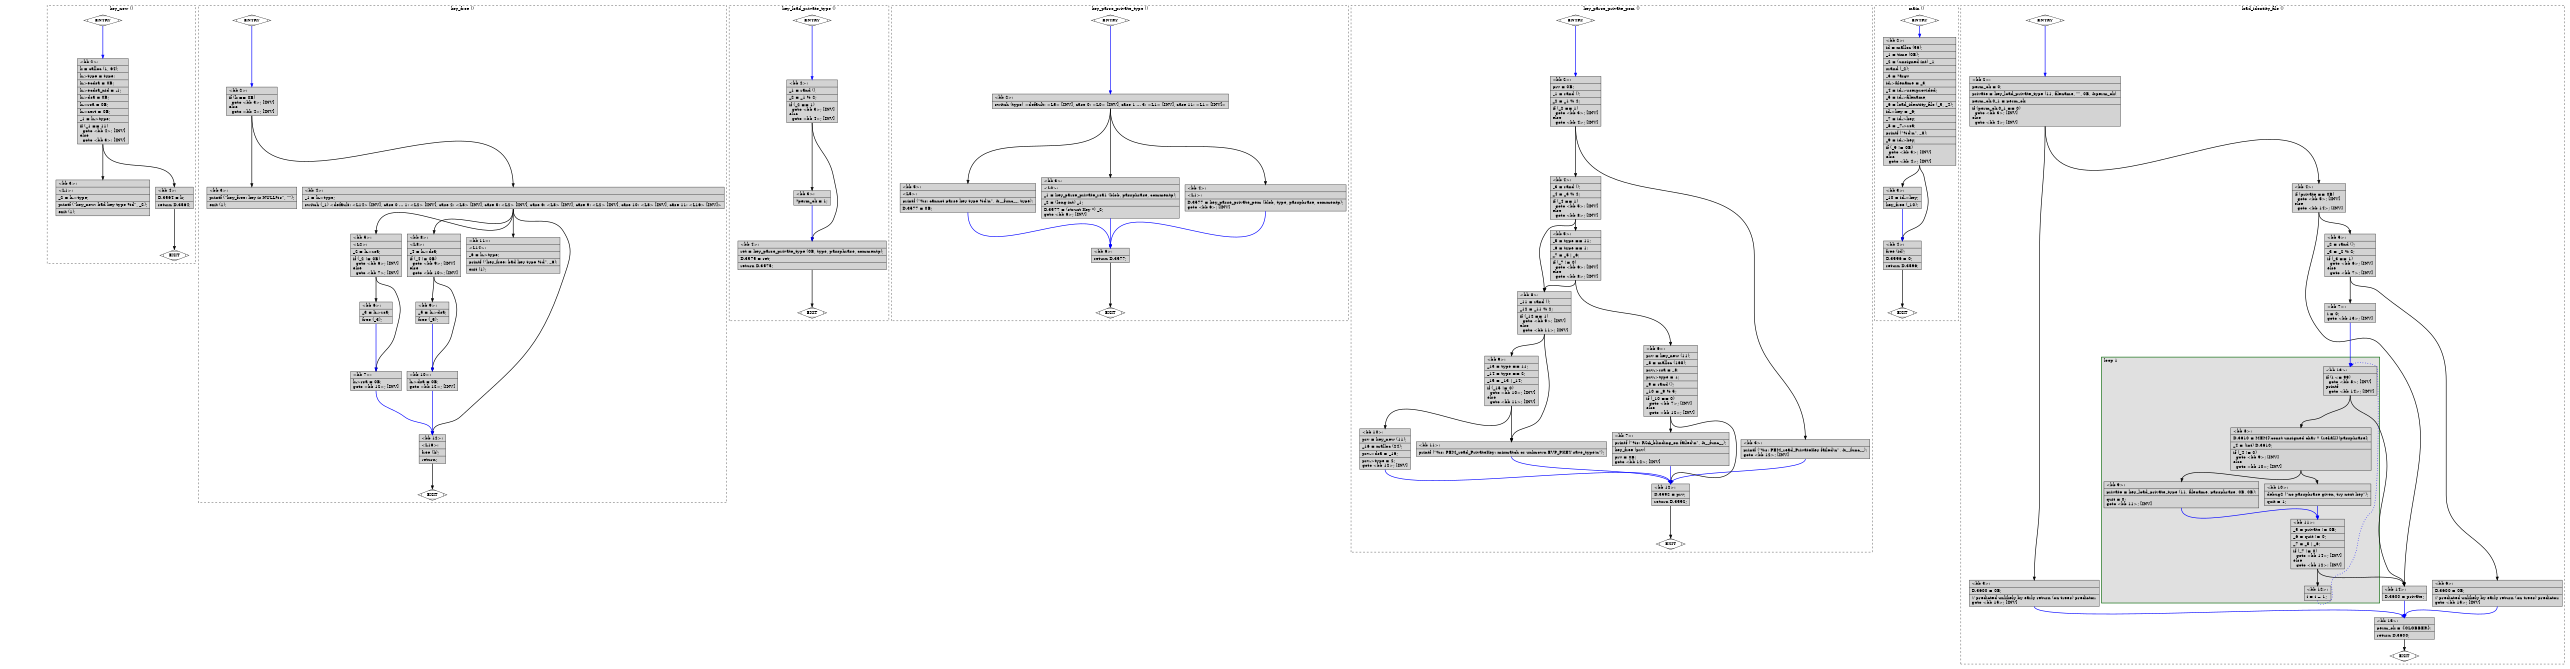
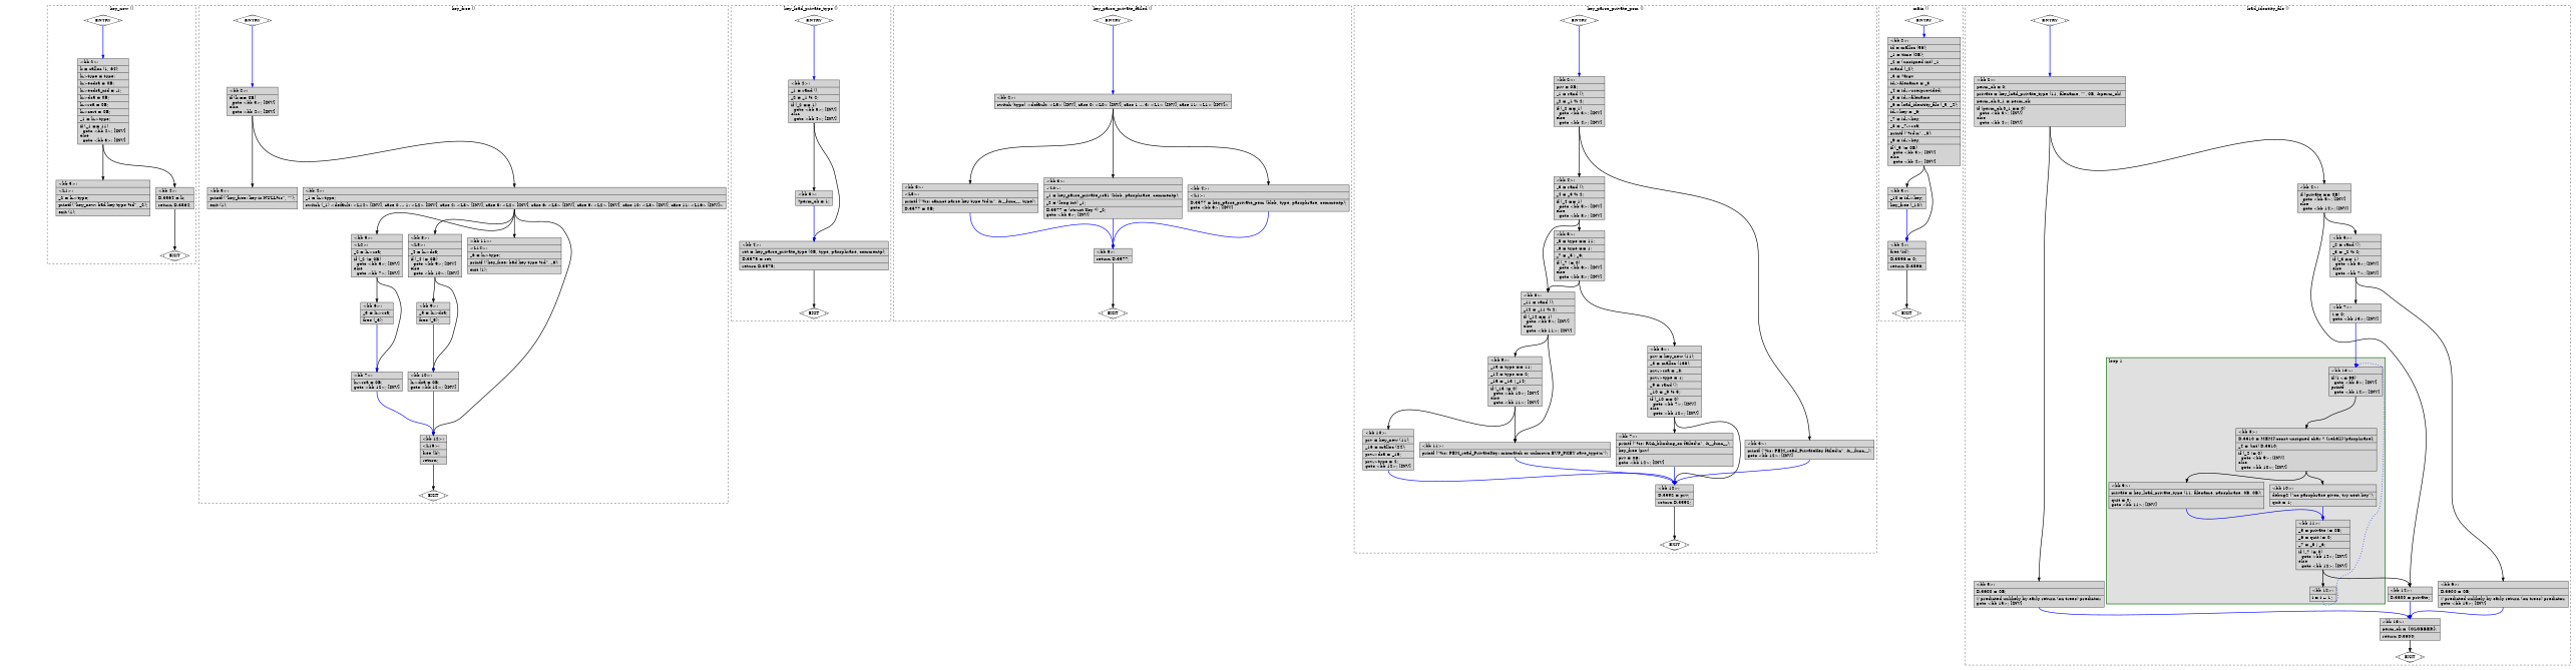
  digraph {
    node [fillcolor=lightgrey shape=record style=filled]
    edge [constraint=true headport=n style="solid,bold" tailport=s color=black weight=10]
    n1 [fillcolor=white label=ENTRY shape=Mdiamond]
    n2 [fillcolor=white label=EXIT shape=Mdiamond]
    n3 [label="{\<bb\ 2\>:\l|k\ =\ calloc\ (1,\ 64);\l|k-\>type\ =\ type;\l|k-\>ecdsa\ =\ 0B;\l|k-\>ecdsa_nid\ =\ -1;\l|k-\>dsa\ =\ 0B;\l|k-\>rsa\ =\ 0B;\l|k-\>cert\ =\ 0B;\l|_1\ =\ k-\>type;\l|if\ (_1\ ==\ 11)\l\ \ goto\ \<bb\ 4\>;\ [INV]\lelse\l\ \ goto\ \<bb\ 3\>;\ [INV]\l}"]
    n4 [label="{\<bb\ 3\>:\l|\<L1\>:\l|_2\ =\ k-\>type;\l|printf\ (\"key_new:\ bad\ key\ type\ %d\",\ _2);\l|exit\ (1);\l}"]
    n5 [label="{\<bb\ 4\>:\l|D.3564\ =\ k;\l|return\ D.3564;\l}"]
    n6 [fillcolor=white label=ENTRY shape=Mdiamond]
    n7 [fillcolor=white label=EXIT shape=Mdiamond]
    n8 [label="{\<bb\ 2\>:\l|if\ (k\ ==\ 0B)\l\ \ goto\ \<bb\ 3\>;\ [INV]\lelse\l\ \ goto\ \<bb\ 4\>;\ [INV]\l}"]
    n9 [label="{\<bb\ 3\>:\l|printf\ (\"key_free:\ key\ is\ NULL%s\",\ \"\");\l|exit\ (1);\l}"]
    n10 [label="{\<bb\ 4\>:\l|_1\ =\ k-\>type;\l|switch\ (_1)\ \<default:\ \<L14\>\ [INV],\ case\ 0\ ...\ 1:\ \<L2\>\ [INV],\ case\ 2:\ \<L8\>\ [INV],\ case\ 5:\ \<L2\>\ [INV],\ case\ 6:\ \<L8\>\ [INV],\ case\ 9:\ \<L2\>\ [INV],\ case\ 10:\ \<L8\>\ [INV],\ case\ 11:\ \<L16\>\ [INV]\>\l}"]
    n11 [label="{\<bb\ 5\>:\l|\<L2\>:\l|_2\ =\ k-\>rsa;\l|if\ (_2\ !=\ 0B)\l\ \ goto\ \<bb\ 6\>;\ [INV]\lelse\l\ \ goto\ \<bb\ 7\>;\ [INV]\l}"]
    n12 [label="{\<bb\ 8\>:\l|\<L8\>:\l|_4\ =\ k-\>dsa;\l|if\ (_4\ !=\ 0B)\l\ \ goto\ \<bb\ 9\>;\ [INV]\lelse\l\ \ goto\ \<bb\ 10\>;\ [INV]\l}"]
    n13 [label="{\<bb\ 11\>:\l|\<L14\>:\l|_6\ =\ k-\>type;\l|printf\ (\"key_free:\ bad\ key\ type\ %d\",\ _6);\l|exit\ (1);\l}"]
    n14 [label="{\<bb\ 12\>:\l|\<L16\>:\l|free\ (k);\l|return;\l}"]
    n15 [label="{\<bb\ 6\>:\l|_3\ =\ k-\>rsa;\l|free\ (_3);\l}"]
    n16 [label="{\<bb\ 7\>:\l|k-\>rsa\ =\ 0B;\lgoto\ \<bb\ 12\>;\ [INV]\l}"]
    n17 [label="{\<bb\ 9\>:\l|_5\ =\ k-\>dsa;\l|free\ (_5);\l}"]
    n18 [label="{\<bb\ 10\>:\l|k-\>dsa\ =\ 0B;\lgoto\ \<bb\ 12\>;\ [INV]\l}"]
    n19 [fillcolor=white label=ENTRY shape=Mdiamond]
    n20 [fillcolor=white label=EXIT shape=Mdiamond]
    n21 [label="{\<bb\ 2\>:\l|_1\ =\ rand\ ();\l|_2\ =\ _1\ %\ 2;\l|if\ (_2\ ==\ 1)\l\ \ goto\ \<bb\ 3\>;\ [INV]\lelse\l\ \ goto\ \<bb\ 4\>;\ [INV]\l}"]
    n22 [label="{\<bb\ 3\>:\l|*perm_ok\ =\ 1;\l}"]
    n23 [label="{\<bb\ 4\>:\l|ret\ =\ key_parse_private_type\ (0B,\ type,\ passphrase,\ commentp);\l|D.3575\ =\ ret;\l|return\ D.3575;\l}"]
    n24 [fillcolor=white label=ENTRY shape=Mdiamond]
    n25 [fillcolor=white label=EXIT shape=Mdiamond]
    n26 [label="{\<bb\ 2\>:\l|switch\ (type)\ \<default:\ \<L5\>\ [INV],\ case\ 0:\ \<L0\>\ [INV],\ case\ 1\ ...\ 3:\ \<L1\>\ [INV],\ case\ 11:\ \<L1\>\ [INV]\>\l}"]
    n27 [label="{\<bb\ 3\>:\l|\<L0\>:\l|_1\ =\ key_parse_private_rsa1\ (blob,\ passphrase,\ commentp);\l|_2\ =\ (long\ int)\ _1;\l|D.3577\ =\ (struct\ Key\ *)\ _2;\lgoto\ \<bb\ 6\>;\ [INV]\l}"]
    n28 [label="{\<bb\ 4\>:\l|\<L1\>:\l|D.3577\ =\ key_parse_private_pem\ (blob,\ type,\ passphrase,\ commentp);\lgoto\ \<bb\ 6\>;\ [INV]\l}"]
    n29 [label="{\<bb\ 5\>:\l|\<L5\>:\l|printf\ (\"%s:\ cannot\ parse\ key\ type\ %d\\n\",\ &__func__,\ type);\l|D.3577\ =\ 0B;\l}"]
    n30 [label="{\<bb\ 6\>:\l|return\ D.3577;\l}"]
    n31 [fillcolor=white label=ENTRY shape=Mdiamond]
    n32 [fillcolor=white label=EXIT shape=Mdiamond]
    n33 [label="{\<bb\ 2\>:\l|prv\ =\ 0B;\l|_1\ =\ rand\ ();\l|_2\ =\ _1\ %\ 2;\l|if\ (_2\ ==\ 1)\l\ \ goto\ \<bb\ 3\>;\ [INV]\lelse\l\ \ goto\ \<bb\ 4\>;\ [INV]\l}"]
    n34 [label="{\<bb\ 3\>:\l|printf\ (\"%s:\ PEM_read_PrivateKey\ failed\\n\",\ &__func__);\lgoto\ \<bb\ 12\>;\ [INV]\l}"]
    n35 [label="{\<bb\ 4\>:\l|_3\ =\ rand\ ();\l|_4\ =\ _3\ %\ 2;\l|if\ (_4\ ==\ 1)\l\ \ goto\ \<bb\ 5\>;\ [INV]\lelse\l\ \ goto\ \<bb\ 8\>;\ [INV]\l}"]
    n36 [label="{\<bb\ 12\>:\l|D.3592\ =\ prv;\l|return\ D.3592;\l}"]
    n37 [label="{\<bb\ 5\>:\l|_5\ =\ type\ ==\ 11;\l|_6\ =\ type\ ==\ 1;\l|_7\ =\ _5\ \|\ _6;\l|if\ (_7\ !=\ 0)\l\ \ goto\ \<bb\ 6\>;\ [INV]\lelse\l\ \ goto\ \<bb\ 8\>;\ [INV]\l}"]
    n38 [label="{\<bb\ 8\>:\l|_11\ =\ rand\ ();\l|_12\ =\ _11\ %\ 2;\l|if\ (_12\ ==\ 1)\l\ \ goto\ \<bb\ 9\>;\ [INV]\lelse\l\ \ goto\ \<bb\ 11\>;\ [INV]\l}"]
    n39 [label="{\<bb\ 6\>:\l|prv\ =\ key_new\ (11);\l|_8\ =\ malloc\ (168);\l|prv-\>rsa\ =\ _8;\l|prv-\>type\ =\ 1;\l|_9\ =\ rand\ ();\l|_10\ =\ _9\ %\ 5;\l|if\ (_10\ ==\ 0)\l\ \ goto\ \<bb\ 7\>;\ [INV]\lelse\l\ \ goto\ \<bb\ 12\>;\ [INV]\l}"]
    n40 [label="{\<bb\ 7\>:\l|printf\ (\"%s:\ RSA_blinding_on\ failed\\n\",\ &__func__);\l|key_free\ (prv);\l|prv\ =\ 0B;\lgoto\ \<bb\ 12\>;\ [INV]\l}"]
    n41 [label="{\<bb\ 9\>:\l|_13\ =\ type\ ==\ 11;\l|_14\ =\ type\ ==\ 2;\l|_15\ =\ _13\ \|\ _14;\l|if\ (_15\ !=\ 0)\l\ \ goto\ \<bb\ 10\>;\ [INV]\lelse\l\ \ goto\ \<bb\ 11\>;\ [INV]\l}"]
    n42 [label="{\<bb\ 11\>:\l|printf\ (\"%s:\ PEM_read_PrivateKey:\ mismatch\ or\ unknown\ EVP_PKEY\ save_type\\n\");\l}"]
    n43 [label="{\<bb\ 10\>:\l|prv\ =\ key_new\ (11);\l|_16\ =\ malloc\ (24);\l|prv-\>dsa\ =\ _16;\l|prv-\>type\ =\ 2;\lgoto\ \<bb\ 12\>;\ [INV]\l}"]
    n44 [fillcolor=white label=ENTRY shape=Mdiamond]
    n45 [fillcolor=white label=EXIT shape=Mdiamond]
    n46 [label="{\<bb\ 2\>:\l|id\ =\ malloc\ (56);\l|_1\ =\ time\ (0B);\l|_2\ =\ (unsigned\ int)\ _1;\l|srand\ (_2);\l|_3\ =\ *argv;\l|id-\>filename\ =\ _3;\l|_4\ =\ id-\>userprovided;\l|_5\ =\ id-\>filename;\l|_6\ =\ load_identity_file\ (_5,\ _4);\l|id-\>key\ =\ _6;\l|_7\ =\ id-\>key;\l|_8\ =\ _7-\>rsa;\l|printf\ (\"%d\\n\",\ _8);\l|_9\ =\ id-\>key;\l|if\ (_9\ !=\ 0B)\l\ \ goto\ \<bb\ 3\>;\ [INV]\lelse\l\ \ goto\ \<bb\ 4\>;\ [INV]\l}"]
    n47 [label="{\<bb\ 3\>:\l|_10\ =\ id-\>key;\l|key_free\ (_10);\l}"]
    n48 [label="{\<bb\ 4\>:\l|free\ (id);\l|D.3596\ =\ 0;\l|return\ D.3596;\l}"]
    n49 [label="{\<bb\ 13\>:\l|if\ (i\ \<=\ 99)\l\ \ goto\ \<bb\ 8\>;\ [INV]\lprintf\l\ \ goto\ \<bb\ 14\>;\ [INV]\l}"]
    n50 [label="{\<bb\ 8\>:\l|D.3610\ =\ MEM[(const\ unsigned\ char\ *\ \{ref-all\})passphrase];\l|_4\ =\ (int)\ D.3610;\l|if\ (_4\ !=\ 0)\l\ \ goto\ \<bb\ 9\>;\ [INV]\lelse\l\ \ goto\ \<bb\ 10\>;\ [INV]\l}"]
    n51 [label="{\<bb\ 9\>:\l|private\ =\ key_load_private_type\ (11,\ filename,\ passphrase,\ 0B,\ 0B);\l|quit\ =\ 0;\lgoto\ \<bb\ 11\>;\ [INV]\l}"]
    n52 [label="{\<bb\ 10\>:\l|debug2\ (\"no\ passphrase\ given,\ try\ next\ key\");\l|quit\ =\ 1;\l}"]
    n53 [label="{\<bb\ 11\>:\l|_5\ =\ private\ !=\ 0B;\l|_6\ =\ quit\ !=\ 0;\l|_7\ =\ _5\ \|\ _6;\l|if\ (_7\ !=\ 0)\l\ \ goto\ \<bb\ 14\>;\ [INV]\lelse\l\ \ goto\ \<bb\ 12\>;\ [INV]\l}"]
    n54 [label="{\<bb\ 12\>:\l|i\ =\ i\ +\ 1;\l}"]
    n55 [label="{\<bb\ 14\>:\l|D.3600\ =\ private;\l}"]
    n56 [fillcolor=white label=ENTRY shape=Mdiamond]
    n57 [fillcolor=white label=EXIT shape=Mdiamond]
    n58 [label="{\<bb\ 2\>:\l|perm_ok\ =\ 0;\l|private\ =\ key_load_private_type\ (11,\ filename,\ \"\",\ 0B,\ &perm_ok);\l|perm_ok.0_1\ =\ perm_ok;\l|if\ (perm_ok.0_1\ ==\ 0)\l\ \ goto\ \<bb\ 3\>;\ [INV]\lelse\l\ \ goto\ \<bb\ 4\>;\ [INV]\l}"]
    n59 [label="{\<bb\ 3\>:\l|D.3600\ =\ 0B;\l|//\ predicted\ unlikely\ by\ early\ return\ (on\ trees)\ predictor.\lgoto\ \<bb\ 15\>;\ [INV]\l}"]
    n60 [label="{\<bb\ 4\>:\l|if\ (private\ ==\ 0B)\l\ \ goto\ \<bb\ 5\>;\ [INV]\lelse\l\ \ goto\ \<bb\ 14\>;\ [INV]\l}"]
    n61 [label="{\<bb\ 15\>:\l|perm_ok\ =\ \{CLOBBER\};\l|return\ D.3600;\l}"]
    n62 [label="{\<bb\ 5\>:\l|_2\ =\ rand\ ();\l|_3\ =\ _2\ %\ 2;\l|if\ (_3\ ==\ 1)\l\ \ goto\ \<bb\ 6\>;\ [INV]\lelse\l\ \ goto\ \<bb\ 7\>;\ [INV]\l}"]
    n63 [label="{\<bb\ 6\>:\l|D.3600\ =\ 0B;\l|//\ predicted\ unlikely\ by\ early\ return\ (on\ trees)\ predictor.\lgoto\ \<bb\ 15\>;\ [INV]\l}"]
    n64 [label="{\<bb\ 7\>:\l|i\ =\ 0;\lgoto\ \<bb\ 13\>;\ [INV]\l}"]
    subgraph cluster_1 {
      color=black
      label="key_new ()"
      style=dashed
      n1
      n2
      n3
      n4
      n5
    }
    subgraph cluster_2 {
      color=black
      label="key_free ()"
      style=dashed
      n6
      n7
      n8
      n9
      n10
      n11
      n12
      n13
      n14
      n15
      n16
      n17
      n18
    }
    subgraph cluster_3 {
      color=black
      label="key_load_private_type ()"
      style=dashed
      n19
      n20
      n21
      n22
      n23
    }
    subgraph cluster_4 {
      color=black
-     label="key_parse_private_type ()"
+     label="key_parse_private_failed ()"
      style=dashed
      n24
      n25
      n26
      n27
      n28
      n29
      n30
    }
    subgraph cluster_5 {
      color=black
      label="key_parse_private_pem ()"
      style=dashed
      n31
      n32
      n33
      n34
      n35
      n36
      n37
      n38
      n39
      n40
      n41
      n42
      n43
    }
    subgraph cluster_6 {
      color=black
      label="main ()"
      style=dashed
      n44
      n45
      n46
      n47
      n48
    }
    subgraph cluster_7 {
      color=black
      label="load_identity_file ()"
      style=dashed
      n55
      n56
      n57
      n58
      n59
      n60
      n61
      n62
      n63
      n64
      subgraph cluster_8 {
        color=darkgreen
        fillcolor=grey88
        label="loop 1"
        labeljust=l
        penwidth=2
        style=filled
        n49
        n50
        n51
        n52
        n53
        n54
      }
    }
    n1 -> n2 [style=invis color="" weight=""]
    n1 -> n3 [color=blue weight=100]
    n3 -> n4
    n3 -> n5
    n5 -> n2
    n6 -> n7 [style=invis color="" weight=""]
    n6 -> n8 [color=blue weight=100]
    n8 -> n9
    n8 -> n10
    n10 -> n11
    n10 -> n12
    n10 -> n13
    n10 -> n14
    n11 -> n15
    n11 -> n16
    n12 -> n17
    n12 -> n18
    n14 -> n7
    n15 -> n16 [color=blue weight=100]
    n16 -> n14 [color=blue weight=100]
    n17 -> n18 [color=blue weight=100]
    n18 -> n14 [color=blue weight=100]
    n19 -> n20 [style=invis color="" weight=""]
    n19 -> n21 [color=blue weight=100]
    n21 -> n22
    n21 -> n23
    n22 -> n23 [color=blue weight=100]
    n23 -> n20
    n24 -> n25 [style=invis color="" weight=""]
    n24 -> n26 [color=blue weight=100]
    n26 -> n27
    n26 -> n28
    n26 -> n29
    n27 -> n30 [color=blue weight=100]
    n28 -> n30 [color=blue weight=100]
    n29 -> n30 [color=blue weight=100]
    n30 -> n25
    n31 -> n32 [style=invis color="" weight=""]
    n31 -> n33 [color=blue weight=100]
    n33 -> n34
    n33 -> n35
    n34 -> n36 [color=blue weight=100]
    n35 -> n37
    n35 -> n38
    n36 -> n32
    n37 -> n38
    n37 -> n39
    n38 -> n41
    n38 -> n42
    n39 -> n36
    n39 -> n40
    n40 -> n36 [color=blue weight=100]
    n41 -> n42
    n41 -> n43
    n42 -> n36 [color=blue weight=100]
    n43 -> n36 [color=blue weight=100]
    n44 -> n45 [style=invis color="" weight=""]
    n44 -> n46 [color=blue weight=100]
    n46 -> n47
    n46 -> n48
    n47 -> n48 [color=blue weight=100]
    n48 -> n45
    n49 -> n50
-   n49 -> n55
    n50 -> n51
    n50 -> n52
    n51 -> n53 [color=blue weight=100]
    n52 -> n53 [color=blue weight=100]
    n53 -> n54
    n53 -> n55
    n54 -> n49 [color=blue constraint=false style="dotted,bold"]
    n55 -> n61 [color=blue weight=100]
    n56 -> n57 [style=invis color="" weight=""]
    n56 -> n58 [color=blue weight=100]
    n58 -> n59
    n58 -> n60
    n59 -> n61 [color=blue weight=100]
    n60 -> n55
    n60 -> n62
    n61 -> n57
    n62 -> n63
    n62 -> n64
    n63 -> n61 [color=blue weight=100]
    n64 -> n49 [color=blue weight=100]
  }
